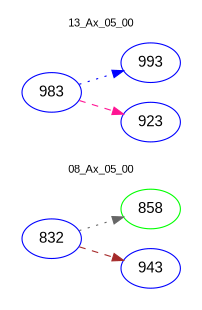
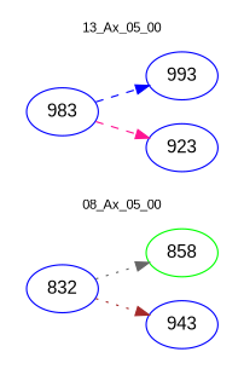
  digraph {
    fontname="Liberation Sans"
    rankdir=LR
    node [color=blue fontname="Liberation Sans"]
    edge [fontname="Liberation Sans" style=dashed]
    n1 [label=832]
    n2 [label=943]
    n3 [color=green label=858]
    n4 [label=983]
    n5 [label=923]
    n6 [label=993]
    subgraph cluster_1 {
      color=white
      fontsize=10
      label="08_Ax_05_00"
      n1
      n2
      n3
    }
    subgraph cluster_2 {
      color=white
      fontsize=10
      label="13_Ax_05_00"
      n4
      n5
      n6
    }
-   n1 -> n2 [color=brown]
+   n1 -> n2 [color=brown style=dotted]
    n1 -> n3 [color=gray40 style=dotted]
    n4 -> n5 [color=deeppink]
-   n4 -> n6 [color=blue style=dotted]
+   n4 -> n6 [color=blue]
  }
